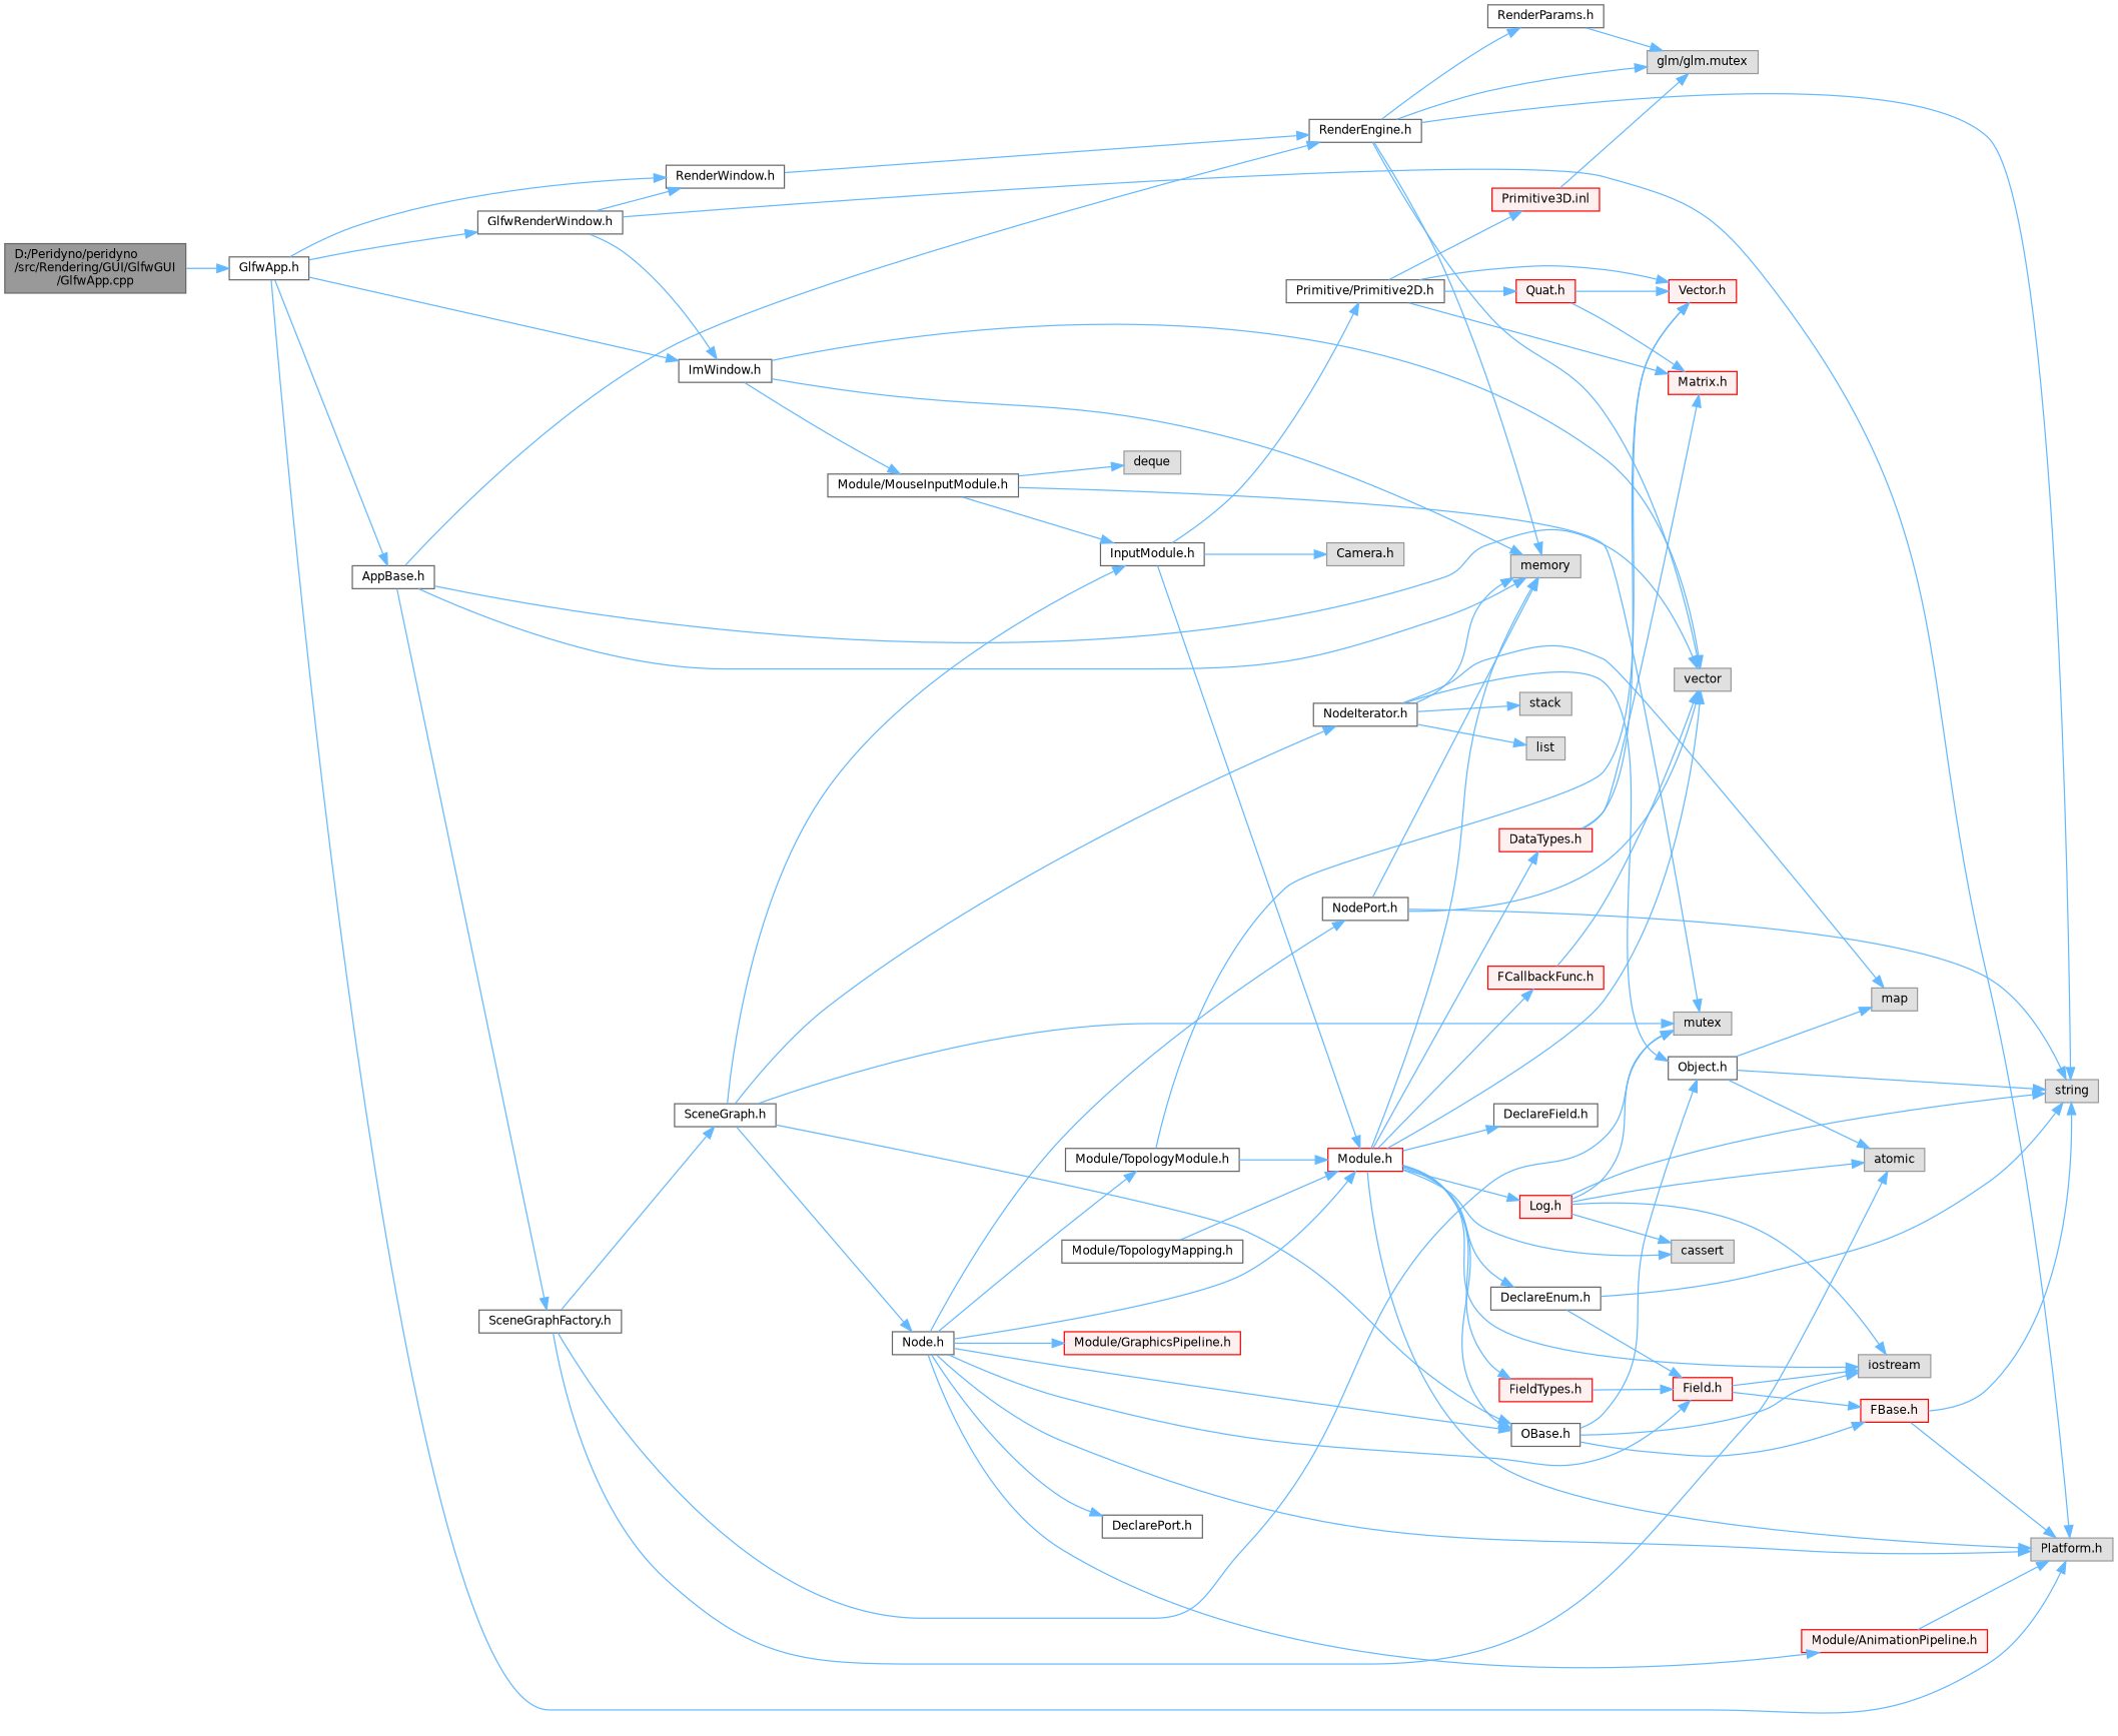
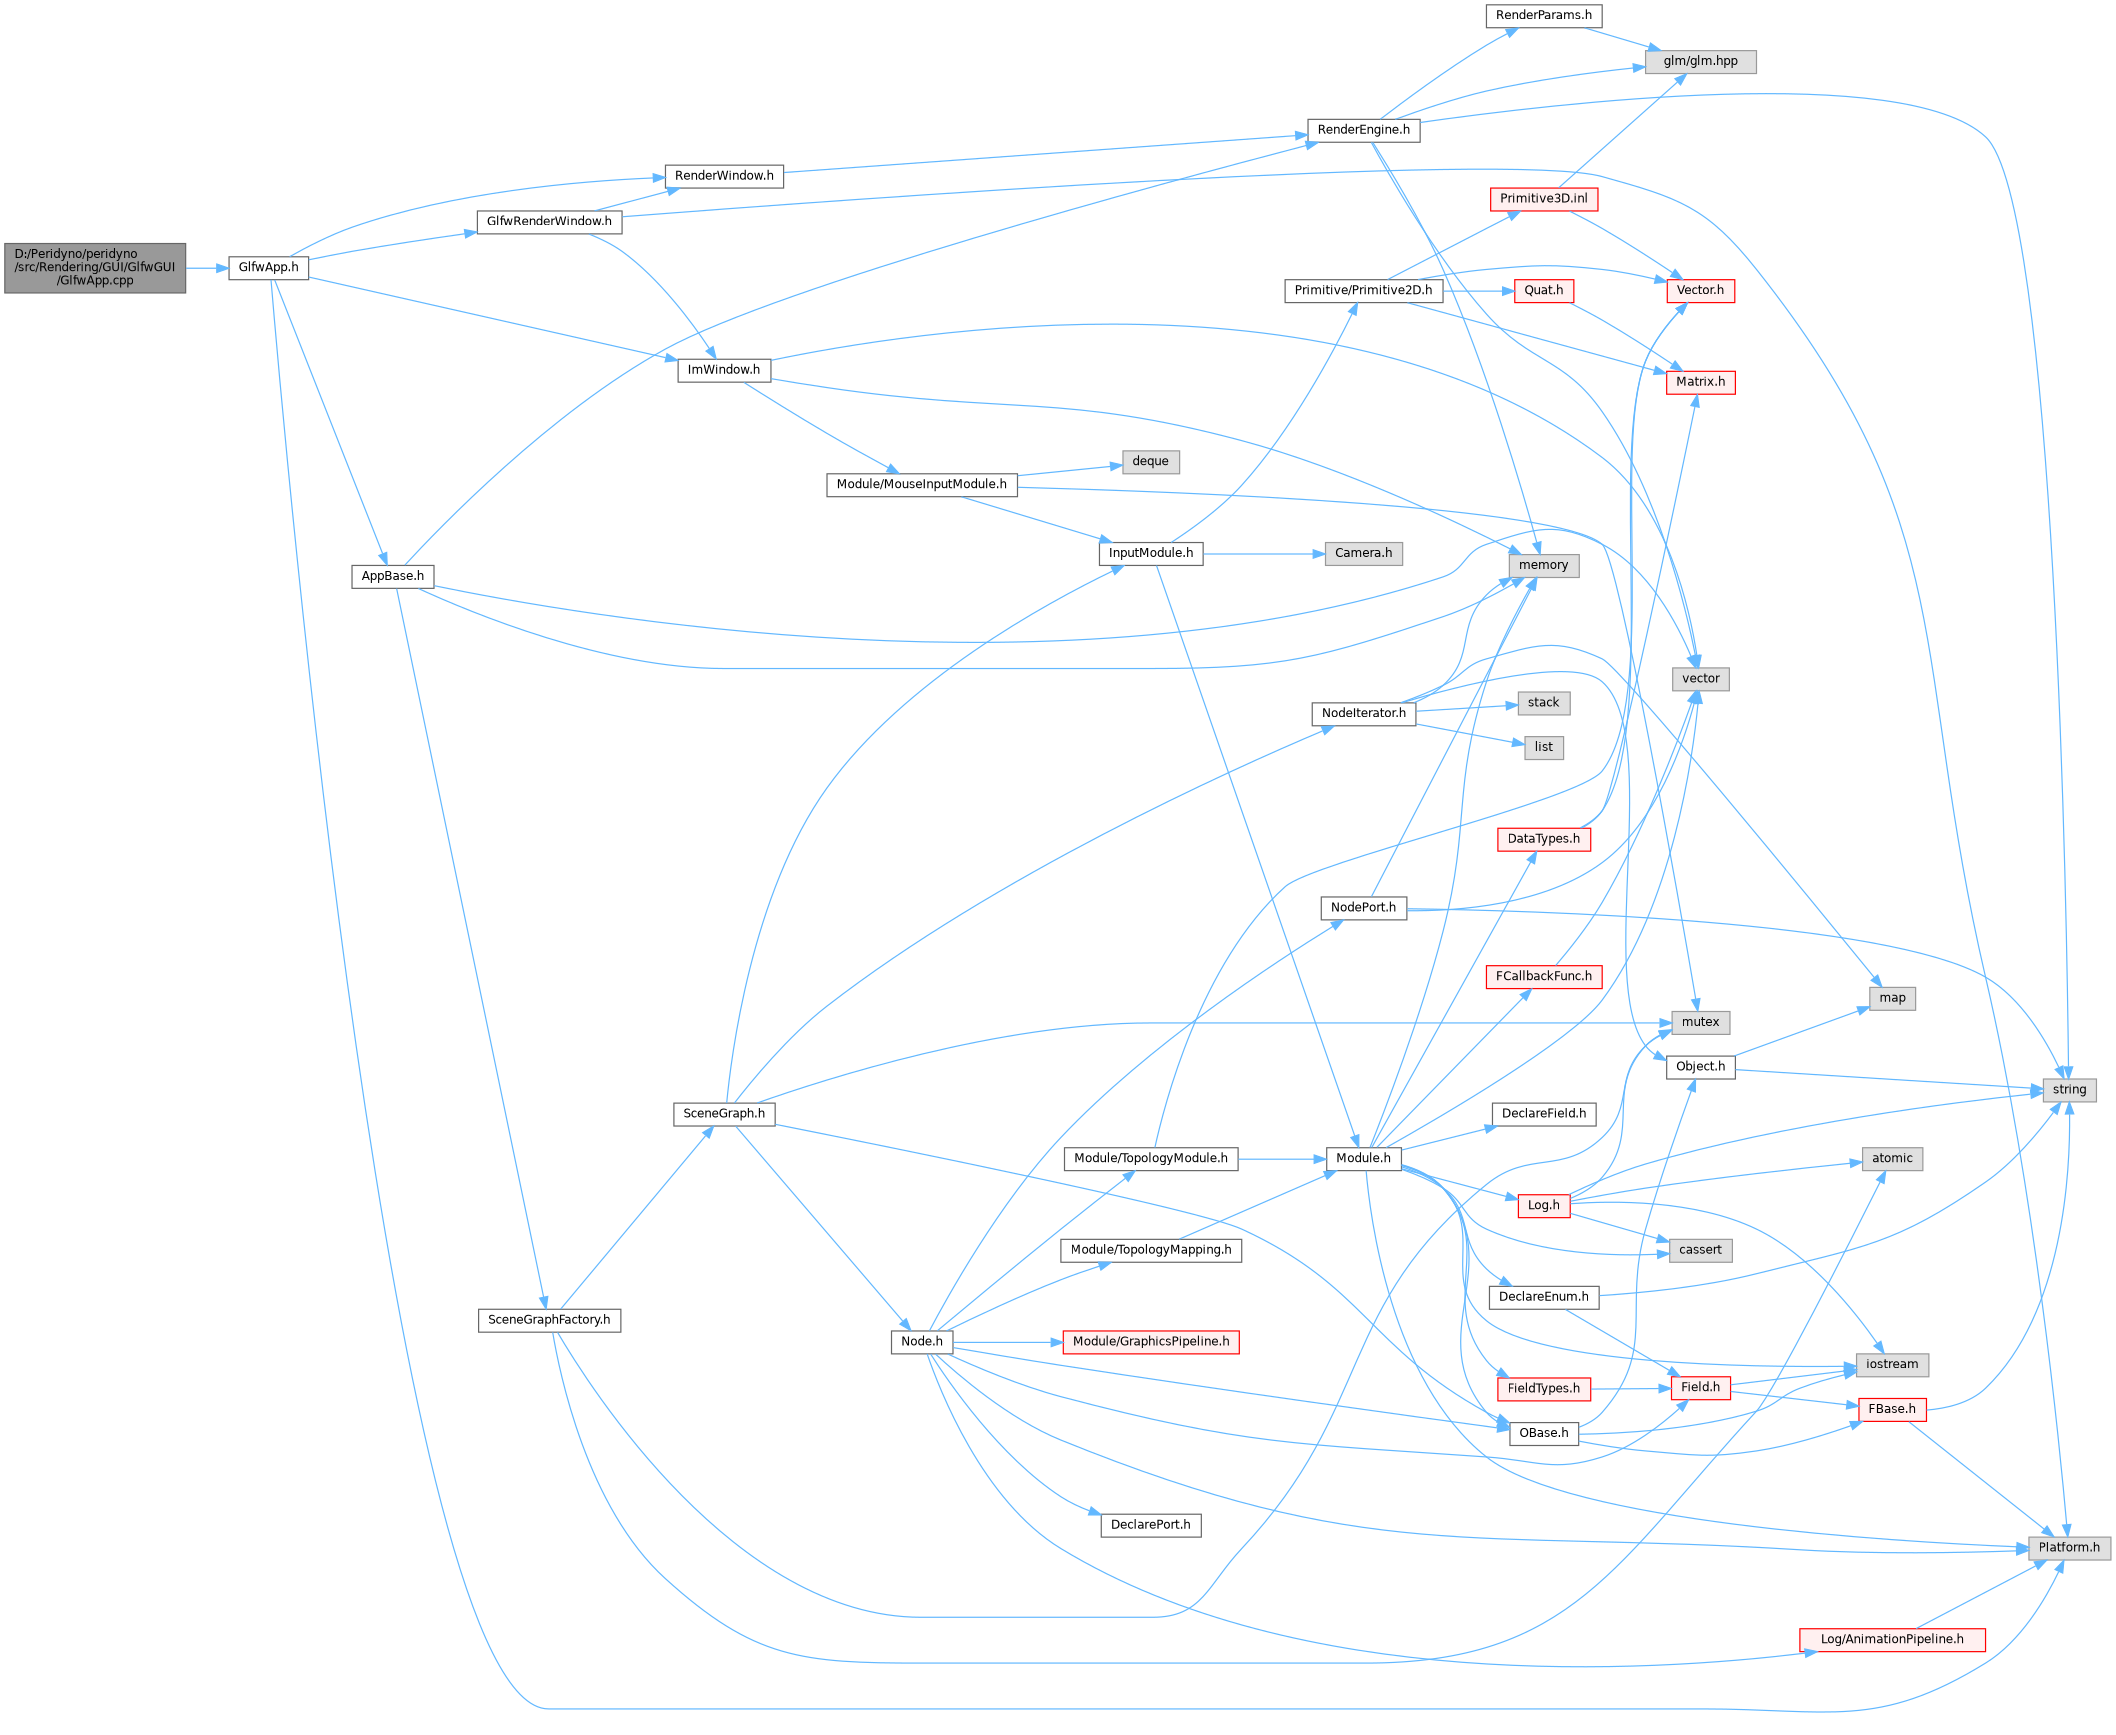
  digraph {
    rankdir=LR
    node [color=grey40 fillcolor=white fontname=Helvetica fontsize=10 shape=box style=filled]
    edge [color=steelblue1 fontname=Helvetica fontsize=10 labelfontname=Helvetica labelfontsize=10 style=solid]
    n1 [color=gray40 fillcolor=grey60 fontcolor=black height=0.2 label="D:/Peridyno/peridyno\l/src/Rendering/GUI/GlfwGUI\l/GlfwApp.cpp" width=0.4]
    n2 [height=0.2 label="GlfwApp.h" width=0.4]
    n3 [color=grey60 fillcolor="#E0E0E0" height=0.2 label="Platform.h" width=0.4]
    n4 [height=0.2 label="RenderWindow.h" width=0.4]
    n5 [height=0.2 label="ImWindow.h" width=0.4]
    n6 [height=0.2 label="AppBase.h" width=0.4]
    n7 [height=0.2 label="GlfwRenderWindow.h" width=0.4]
    n8 [height=0.2 label="RenderEngine.h" width=0.4]
    n9 [color=grey60 fillcolor="#E0E0E0" height=0.2 label=memory width=0.4]
    n10 [color=grey60 fillcolor="#E0E0E0" height=0.2 label=vector width=0.4]
    n11 [height=0.2 label="Module/MouseInputModule.h" width=0.4]
    n12 [height=0.2 label="SceneGraphFactory.h" width=0.4]
    n13 [color=grey60 fillcolor="#E0E0E0" height=0.2 label=string width=0.4]
-   n14 [color=grey60 fillcolor="#E0E0E0" height=0.2 label="glm/glm.mutex" width=0.4]
+   n14 [color=grey60 fillcolor="#E0E0E0" height=0.2 label="glm/glm.hpp" width=0.4]
    n15 [height=0.2 label="RenderParams.h" width=0.4]
    n16 [height=0.2 label="InputModule.h" width=0.4]
    n17 [color=grey60 fillcolor="#E0E0E0" height=0.2 label=mutex width=0.4]
    n18 [color=grey60 fillcolor="#E0E0E0" height=0.2 label=deque width=0.4]
-   n19 [color=red height=0.2 label="Module.h" width=0.4]
+   n19 [height=0.2 label="Module.h" width=0.4]
    n20 [color=grey60 fillcolor="#E0E0E0" height=0.2 label="Camera.h" width=0.4]
    n21 [height=0.2 label="Primitive/Primitive2D.h" width=0.4]
    n22 [color=grey60 fillcolor="#E0E0E0" height=0.2 label=cassert width=0.4]
    n23 [color=grey60 fillcolor="#E0E0E0" height=0.2 label=iostream width=0.4]
    n24 [height=0.2 label="OBase.h" width=0.4]
    n25 [color=red fillcolor="#FFF0F0" height=0.2 label="Log.h" width=0.4]
    n26 [color=red fillcolor="#FFF0F0" height=0.2 label="DataTypes.h" width=0.4]
    n27 [height=0.2 label="DeclareEnum.h" width=0.4]
    n28 [height=0.2 label="DeclareField.h" width=0.4]
    n29 [color=red fillcolor="#FFF0F0" height=0.2 label="FCallbackFunc.h" width=0.4]
    n30 [color=red fillcolor="#FFF0F0" height=0.2 label="FieldTypes.h" width=0.4]
    n31 [color=red fillcolor="#FFF0F0" height=0.2 label="Vector.h" width=0.4]
    n32 [color=red fillcolor="#FFF0F0" height=0.2 label="Matrix.h" width=0.4]
    n33 [color=red fillcolor="#FFF0F0" height=0.2 label="Quat.h" width=0.4]
    n34 [color=red fillcolor="#FFF0F0" height=0.2 label="Primitive3D.inl" width=0.4]
    n35 [color=red fillcolor="#FFF0F0" height=0.2 label="FBase.h" width=0.4]
    n36 [height=0.2 label="Object.h" width=0.4]
    n37 [color=grey60 fillcolor="#E0E0E0" height=0.2 label=atomic width=0.4]
    n38 [color=red fillcolor="#FFF0F0" height=0.2 label="Field.h" width=0.4]
    n39 [color=grey60 fillcolor="#E0E0E0" height=0.2 label=map width=0.4]
    n40 [height=0.2 label="SceneGraph.h" width=0.4]
    n41 [height=0.2 label="Node.h" width=0.4]
    n42 [height=0.2 label="NodeIterator.h" width=0.4]
    n43 [height=0.2 label="DeclarePort.h" width=0.4]
    n44 [height=0.2 label="NodePort.h" width=0.4]
    n45 [height=0.2 label="Module/TopologyModule.h" width=0.4]
    n46 [height=0.2 label="Module/TopologyMapping.h" width=0.4]
-   n47 [color=red fillcolor="#FFF0F0" height=0.2 label="Module/AnimationPipeline.h" width=0.4]
+   n47 [color=red fillcolor="#FFF0F0" height=0.2 label="Log/AnimationPipeline.h" width=0.4]
    n48 [color=red fillcolor="#FFF0F0" height=0.2 label="Module/GraphicsPipeline.h" width=0.4]
    n49 [color=grey60 fillcolor="#E0E0E0" height=0.2 label=stack width=0.4]
    n50 [color=grey60 fillcolor="#E0E0E0" height=0.2 label=list width=0.4]
    n1 -> n2
    n2 -> n3
    n2 -> n4
    n2 -> n5
    n2 -> n6
    n2 -> n7
    n4 -> n8
    n5 -> n9
    n5 -> n10
    n5 -> n11
    n6 -> n8
    n6 -> n9
    n6 -> n10
    n6 -> n12
    n7 -> n3
    n7 -> n4
    n7 -> n5
    n8 -> n9
    n8 -> n10
    n8 -> n13
    n8 -> n14
    n8 -> n15
    n11 -> n16
    n11 -> n17
    n11 -> n18
    n12 -> n17
    n12 -> n37
    n12 -> n40
    n15 -> n14
    n16 -> n19
    n16 -> n20
    n16 -> n21
    n19 -> n3
    n19 -> n9
    n19 -> n10
    n19 -> n22
    n19 -> n23
    n19 -> n24
    n19 -> n25
    n19 -> n26
    n19 -> n27
    n19 -> n28
    n19 -> n29
    n19 -> n30
    n21 -> n31
    n21 -> n32
    n21 -> n33
    n21 -> n34
    n24 -> n23
    n24 -> n35
    n24 -> n36
    n25 -> n13
    n25 -> n17
    n25 -> n22
    n25 -> n23
    n25 -> n37
    n26 -> n31
    n26 -> n32
    n27 -> n13
    n27 -> n38
    n29 -> n10
    n30 -> n38
-   n33 -> n31
+   n34 -> n31
    n33 -> n32
    n34 -> n14
    n35 -> n3
    n35 -> n13
    n36 -> n13
-   n36 -> n37
    n36 -> n39
    n38 -> n23
    n38 -> n35
    n40 -> n16
    n40 -> n17
    n40 -> n24
    n40 -> n41
    n40 -> n42
    n41 -> n3
    n41 -> n24
    n41 -> n38
    n41 -> n43
    n41 -> n44
    n41 -> n45
-   n41 -> n19
+   n41 -> n46
    n41 -> n47
    n41 -> n48
    n42 -> n9
    n42 -> n36
    n42 -> n39
    n42 -> n49
    n42 -> n50
    n44 -> n9
    n44 -> n10
    n44 -> n13
    n45 -> n19
    n45 -> n31
    n46 -> n19
    n47 -> n3
  }
